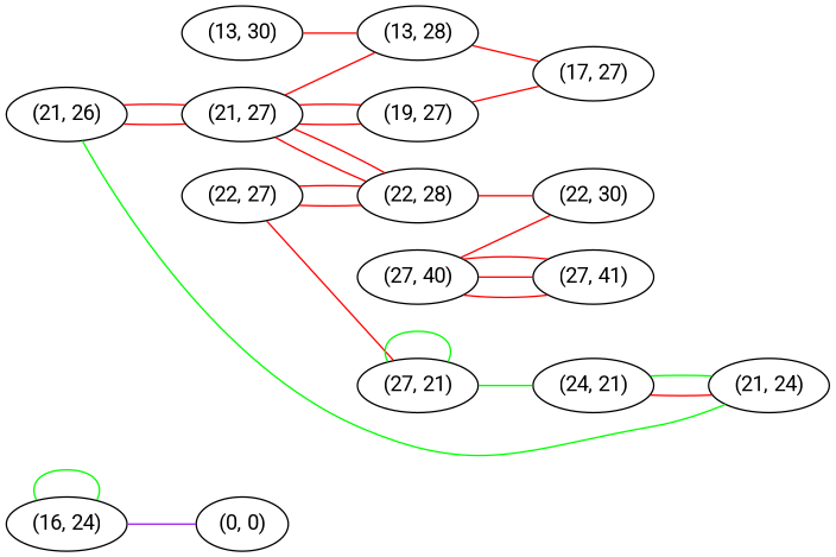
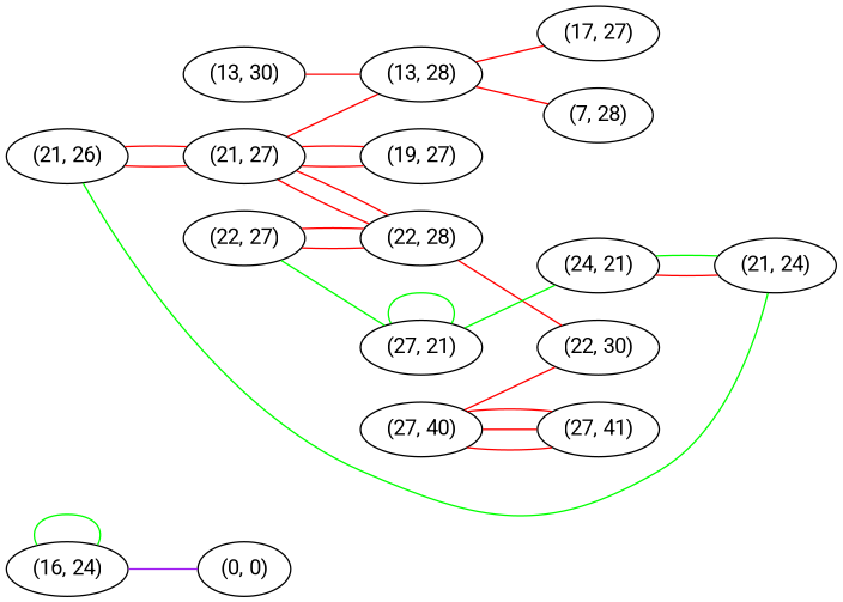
  graph {
    fontname=Roboto
    rankdir=LR
    node [fontname=Roboto]
    edge [color=red fontname=Roboto weight=1]
    "(16, 24)"
    "(0, 0)"
    "(21, 26)"
    "(21, 27)"
    "(21, 24)"
    "(19, 27)"
    "(22, 28)"
    "(13, 28)"
    "(22, 27)"
    "(27, 21)"
    "(27, 40)"
    "(27, 41)"
    "(22, 30)"
    "(17, 27)"
    "(24, 21)"
    "(13, 30)"
+   "(7, 28)"
    "(16, 24)" -- "(16, 24)" [color=green weight=2]
    "(16, 24)" -- "(0, 0)" [color=purple weight=4]
    "(21, 26)" -- "(21, 27)"
    "(21, 26)" -- "(21, 27)"
    "(21, 26)" -- "(21, 24)" [color=green]
    "(21, 27)" -- "(19, 27)"
    "(21, 27)" -- "(19, 27)"
    "(21, 27)" -- "(22, 28)"
    "(21, 27)" -- "(22, 28)"
    "(21, 27)" -- "(13, 28)"
-   "(19, 27)" -- "(17, 27)"
    "(22, 28)" -- "(22, 30)"
    "(13, 28)" -- "(17, 27)"
+   "(13, 28)" -- "(7, 28)"
    "(22, 27)" -- "(22, 28)"
    "(22, 27)" -- "(22, 28)"
-   "(22, 27)" -- "(27, 21)"
+   "(22, 27)" -- "(27, 21)" [color=green]
    "(27, 21)" -- "(27, 21)" [color=green weight=2]
    "(27, 21)" -- "(24, 21)" [color=green]
    "(27, 40)" -- "(27, 41)"
    "(27, 40)" -- "(27, 41)"
    "(27, 40)" -- "(27, 41)"
    "(27, 40)" -- "(22, 30)"
    "(24, 21)" -- "(21, 24)"
    "(24, 21)" -- "(21, 24)" [color=green weight=2]
    "(13, 30)" -- "(13, 28)"
  }
